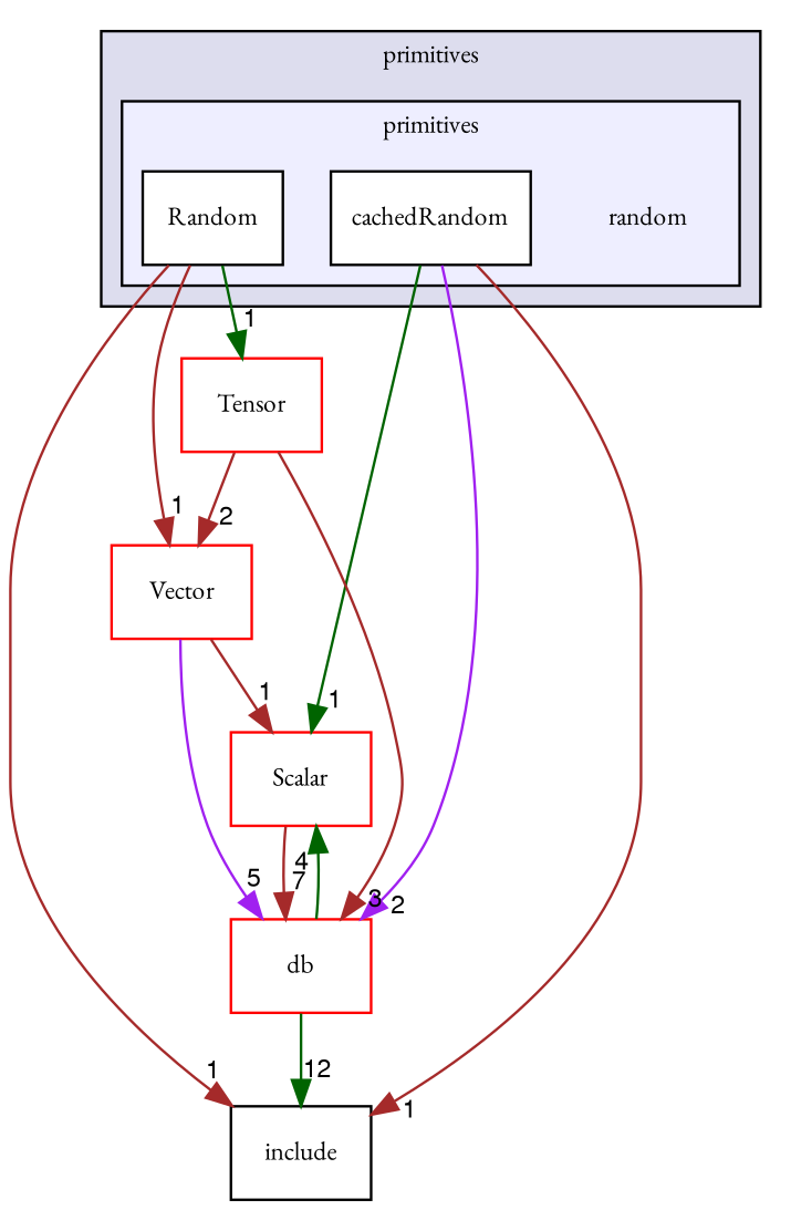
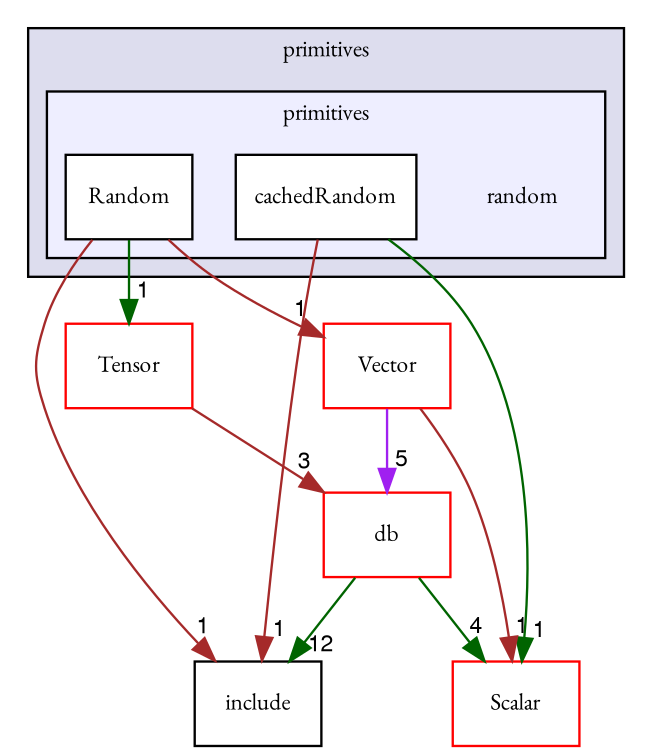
  digraph {
    compound=true
    fontname="EB Garamond"
    node [fontname="EB Garamond" fontsize=10 shape=box color=red]
    edge [headlabel=1 labeldistance=1.5 labelfontname=FreeSans labelfontsize=10 color=brown fontname="EB Garamond"]
    n1 [label=random shape=plaintext color=""]
    n2 [color=black fillcolor=white label=cachedRandom style=filled]
    n3 [color=black fillcolor=white label=Random style=filled]
    n4 [label=Scalar]
    n5 [label=db]
    n6 [label=include color=""]
    n7 [label=Tensor]
    n8 [label=Vector]
    subgraph cluster_1 {
      bgcolor="#ddddee"
      fontsize=10
      label=primitives
      pencolor=black
      subgraph cluster_2 {
        bgcolor="#eeeeff"
        fontsize=10
        pencolor=black
        n1
        n2
        n3
      }
    }
    n2 -> n4 [color=darkgreen]
-   n2 -> n5 [headlabel=2 color=purple]
    n2 -> n6
    n3 -> n6
    n3 -> n7 [color=darkgreen]
    n3 -> n8
-   n4 -> n5 [headlabel=7]
    n5 -> n4 [headlabel=4 color=darkgreen]
    n5 -> n6 [headlabel=12 color=darkgreen]
    n7 -> n5 [headlabel=3]
-   n7 -> n8 [headlabel=2]
    n8 -> n4
    n8 -> n5 [headlabel=5 color=purple]
  }
